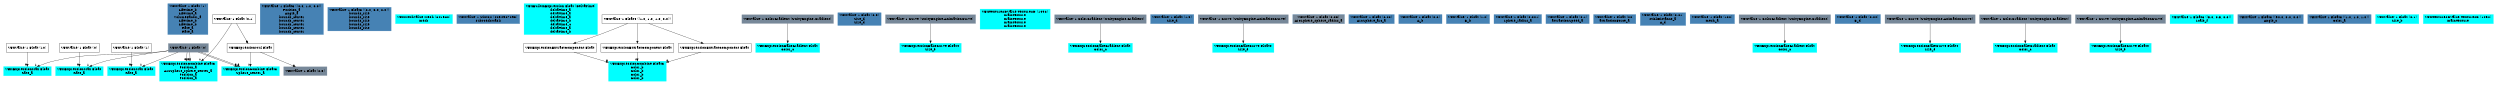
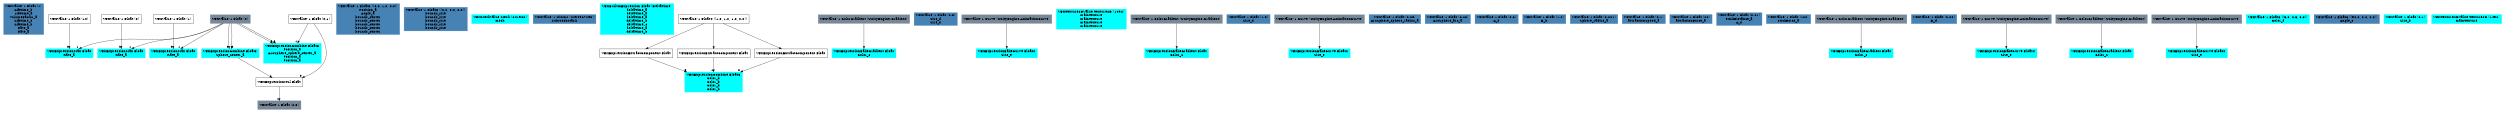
  digraph {
    node [color=cyan shape=box style=filled]
    n1 [color=steelblue label="VFXValue`1 Float (1)\nLifetime_b\nLifetime_a\nvolumeFactor_a\nLifetime_b\nLifetime_b\nRate_a\nRate_a"]
    n2 [label="VFXExpressionMax Float\nRate_a"]
    n3 [label="VFXValue`1 Float (10)" color="" style=""]
    n4 [color=lightslategray label="VFXValue`1 Float (0)"]
    n5 [label="VFXExpressionMax Float\nRate_a"]
    n6 [label="VFXExpressionMax Float\nRate_a"]
    n7 [label="VFXExpressionCombine Float3\nPosition_a\nArcSphere_sphere_center_a\nPosition_a\nPosition_a"]
    n8 [label="VFXExpressionCombine Float3\nSphere_center_a"]
    n9 [label="VFXValue`1 Float (0)" color="" style=""]
    n10 [label="VFXValue`1 Float (1)" color="" style=""]
    n11 [color=steelblue label="VFXValue`1 Float3 ((0.0, 1.0, 0.0))\nPosition_a\nAngle_a\nbounds_center\nbounds_center\nbounds_center\nbounds_center\nbounds_center"]
    n12 [color=steelblue label="VFXValue`1 Float3 ((2.0, 3.0, 2.0))\nbounds_size\nbounds_size\nbounds_size\nbounds_size\nbounds_size"]
    n13 [label="VFXMeshValue Mesh (641980)\nmesh"]
    n14 [color=steelblue label="VFXValue`1 Uint32 (4294967295)\nsubMeshMask"]
    n15 [label="VFXValue`1 Float (0.1)" color="" style=""]
    n16 [label="VFXExpressionMul Float" color="" style=""]
    n17 [color=lightslategray label="VFXValue`1 Float (2.5)"]
    n18 [label="VFXBuiltInExpression Float (DeltaTime)\ndeltaTime_a\ndeltaTime_a\ndeltaTime_a\ndeltaTime_b\ndeltaTime_c\ndeltaTime_a\ndeltaTime_b"]
    n19 [label="VFXExpressionCombine Float3\nColor_b\nColor_b\nColor_b\nColor_b"]
    n20 [label="VFXExpressionExtractComponent Float" color="" style=""]
    n21 [label="VFXValue`1 Float4 ((1.0, 1.0, 1.0, 0.0))" color="" style=""]
    n22 [label="VFXExpressionExtractComponent Float" color="" style=""]
    n23 [label="VFXExpressionExtractComponent Float" color="" style=""]
    n24 [label="VFXExpressionBakeGradient Float\nColor_c"]
    n25 [color=lightslategray label="VFXValue`1 ColorGradient (UnityEngine.Gradient)"]
    n26 [color=steelblue label="VFXValue`1 Float (0.5)\nSize_d\nSize_d"]
    n27 [label="VFXExpressionBakeCurve Float4\nSize_e"]
    n28 [color=lightslategray label="VFXValue`1 Curve (UnityEngine.AnimationCurve)"]
    n29 [label="VFXTexture2DValue Texture2D (1492)\nmainTexture\nmainTexture\nmainTexture\nmainTexture"]
    n30 [label="VFXExpressionBakeGradient Float\nColor_c"]
    n31 [color=lightslategray label="VFXValue`1 ColorGradient (UnityEngine.Gradient)"]
    n32 [color=steelblue label="VFXValue`1 Float (1.5)\nSize_d"]
    n33 [label="VFXExpressionBakeCurve Float4\nSize_e"]
    n34 [color=lightslategray label="VFXValue`1 Curve (UnityEngine.AnimationCurve)"]
-   n35 [color=steelblue label="VFXValue`1 Float (0.05)\nArcSphere_sphere_radius_a" fillcolor=lightslategray]
+   n35 [color=steelblue label="VFXValue`1 Float (0.05)\nArcSphere_sphere_radius_a"]
    n36 [color=steelblue label="VFXValue`1 Float (6.28)\nArcSphere_arc_a"]
    n37 [color=steelblue label="VFXValue`1 Float (0.6)\nA_b"]
    n38 [color=steelblue label="VFXValue`1 Float (1.2)\nB_b"]
    n39 [color=steelblue label="VFXValue`1 Float (0.001)\nSphere_radius_a"]
    n40 [color=steelblue label="VFXValue`1 Float (0.1)\nattractionSpeed_a"]
    n41 [color=steelblue label="VFXValue`1 Float (20)\nattractionForce_a"]
    n42 [color=steelblue label="VFXValue`1 Float (0.01)\nstickDistance_a\nA_d"]
-   n43 [color=steelblue label="VFXValue`1 Float (100)\nmesh_a"]
+   n43 [color=steelblue label="VFXValue`1 Float (100)\nstickForce_a"]
    n44 [label="VFXExpressionBakeGradient Float\nColor_c"]
    n45 [color=lightslategray label="VFXValue`1 ColorGradient (UnityEngine.Gradient)"]
    n46 [color=steelblue label="VFXValue`1 Float (0.04)\nB_d"]
    n47 [label="VFXExpressionBakeCurve Float4\nSize_e"]
    n48 [color=lightslategray label="VFXValue`1 Curve (UnityEngine.AnimationCurve)"]
    n49 [label="VFXExpressionBakeGradient Float\nColor_c"]
    n50 [color=lightslategray label="VFXValue`1 ColorGradient (UnityEngine.Gradient)"]
    n51 [label="VFXExpressionBakeCurve Float4\nSize_e"]
    n52 [color=lightslategray label="VFXValue`1 Curve (UnityEngine.AnimationCurve)"]
-   n53 [label="VFXValue`1 Float3 ((5.0, 0.5, 0.0))\nScale_f"]
+   n53 [label="VFXValue`1 Float3 ((5.0, 0.5, 0.0))\nColor_f"]
    n54 [color=steelblue label="VFXValue`1 Float3 ((90.0, 0.0, 0.0))\nAngle_c"]
-   n55 [color=steelblue label="VFXValue`1 Float3 ((1.0, 1.0, 1.0))\nColor_a"]
    n56 [label="VFXValue`1 Float (0.1)\nSize_b"]
    n57 [label="VFXTexture2DValue Texture2D (1492)\nmainTexture"]
    n3 -> n2 [headlabel=0]
    n4 -> n2 [headlabel=1]
    n4 -> n5 [headlabel=1]
    n4 -> n6 [headlabel=1]
    n4 -> n7 [headlabel=0]
    n4 -> n7 [headlabel=2]
    n4 -> n8 [headlabel=0]
    n4 -> n8 [headlabel=2]
    n9 -> n5 [headlabel=0]
    n10 -> n6 [headlabel=0]
    n15 -> n7 [headlabel=1]
    n15 -> n16 [headlabel=0]
-   n16 -> n8 [headlabel=1]
+   n8 -> n16 [headlabel=1]
    n16 -> n17 [headlabel=1]
    n20 -> n19 [headlabel=0]
    n21 -> n20
    n21 -> n22
    n21 -> n23
    n22 -> n19 [headlabel=1]
    n23 -> n19 [headlabel=2]
    n25 -> n24
    n28 -> n27
    n31 -> n30
    n34 -> n33
    n45 -> n44
    n48 -> n47
    n50 -> n49
    n52 -> n51
  }
